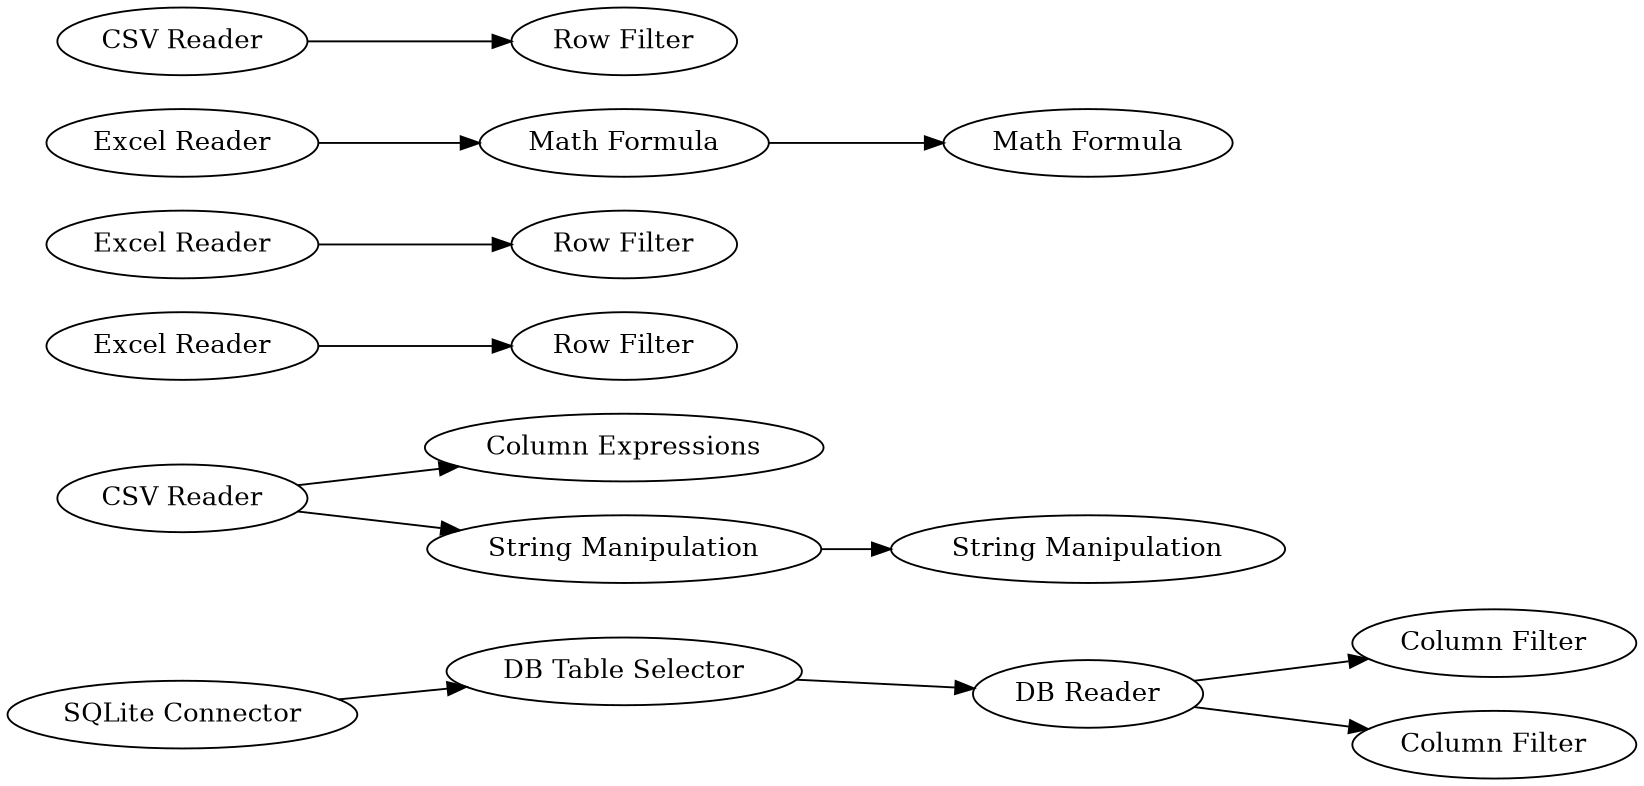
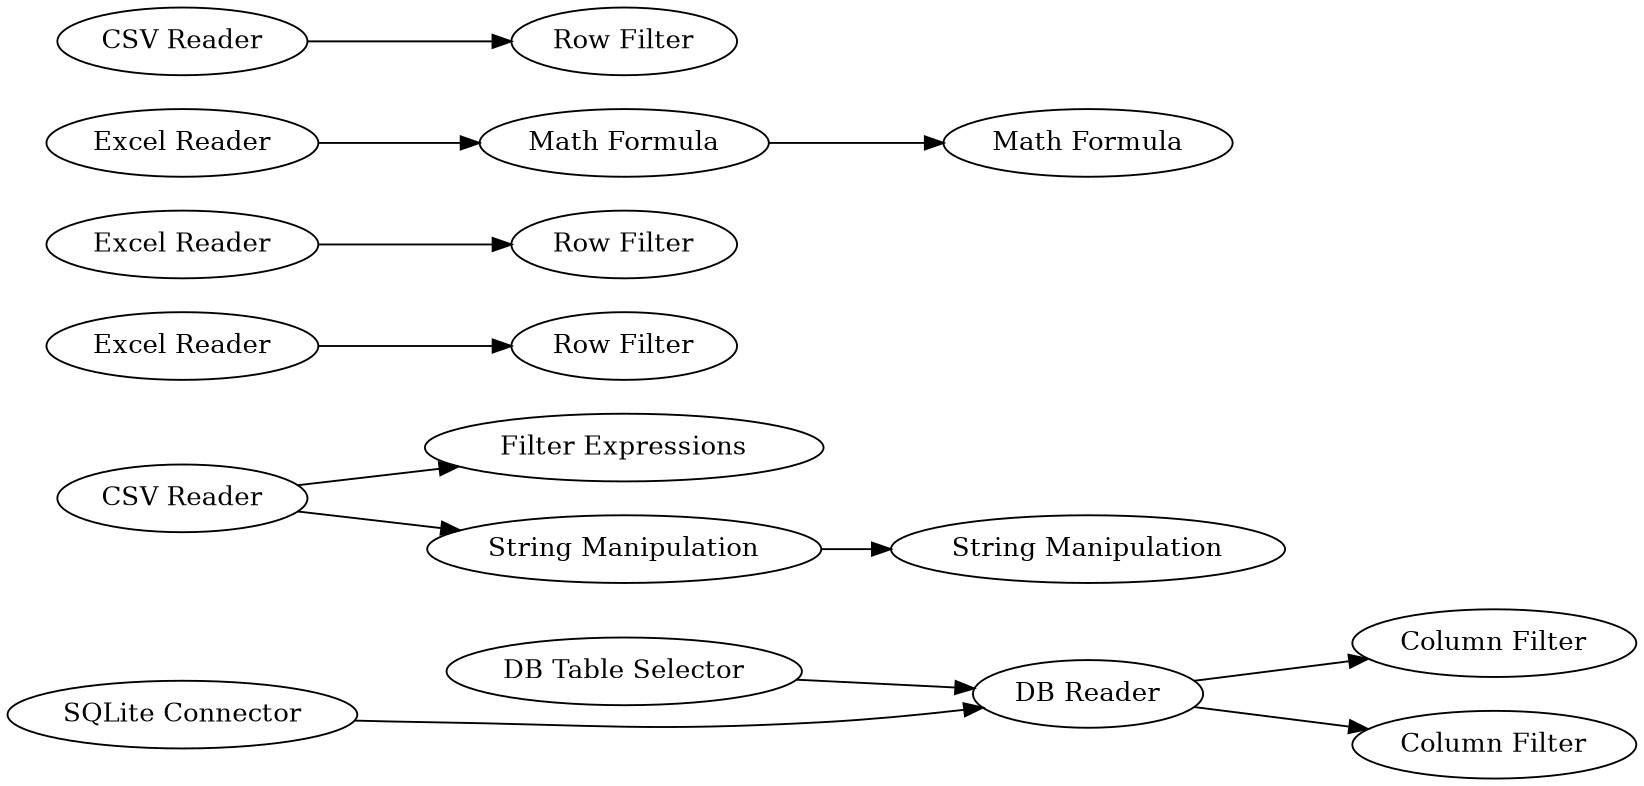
  digraph {
    rankdir=LR
    n1 [label="SQLite Connector"]
    n2 [label="DB Table Selector"]
    n3 [label="DB Reader"]
    n4 [label="Column Filter"]
    n5 [label="Column Filter"]
    n6 [label="String Manipulation"]
    n7 [label="Excel Reader"]
    n8 [label="Row Filter"]
    n9 [label="Excel Reader"]
    n10 [label="Row Filter"]
    n11 [label="Math Formula"]
-   n12 [label="Column Expressions"]
+   n12 [label="Filter Expressions"]
    n13 [label="Excel Reader"]
    n14 [label="Math Formula"]
    n15 [label="Row Filter"]
    n16 [label="CSV Reader"]
    n17 [label="String Manipulation"]
    n18 [label="CSV Reader"]
-   n1 -> n2
+   n1 -> n3
    n2 -> n3
    n3 -> n4
    n3 -> n5
    n7 -> n8
    n9 -> n10
    n13 -> n14
    n14 -> n11
    n16 -> n15
    n17 -> n6
    n18 -> n12
    n18 -> n17
  }
